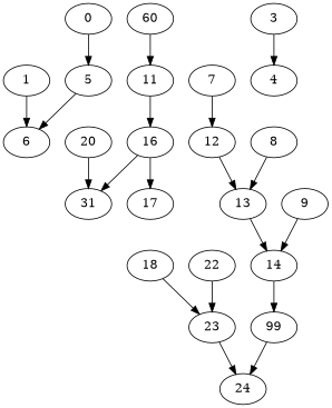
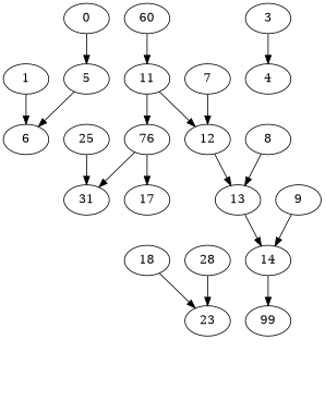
  digraph {
    edge [Label=5]
    5
    6
    n3 [label=99]
-   24
    18
    23
    n7 [label=31]
-   16
+   16 [label=76]
    17
-   20
+   20 [label=25]
    12
    13
    14
    11
    n15 [label=60]
    1
    0
    7
    3
    4
-   22
+   22 [label=28]
    9
    8
    5 -> 6 [Label=9]
-   n3 -> 24 [Label=7]
    18 -> 23 [Label=7]
-   23 -> 24 [Label=1]
    16 -> n7 [Label=7]
    16 -> 17 [Label=2]
    20 -> n7
    12 -> 13 [Label=6]
    13 -> 14 [Label=3]
    14 -> n3 [Label=2]
    11 -> 16
+   11 -> 12 [Label=3]
    n15 -> 11
    1 -> 6
    0 -> 5
    7 -> 12 [Label=4]
    3 -> 4 [Label=1]
    22 -> 23 [Label=3]
    9 -> 14 [Label=2]
    8 -> 13 [Label=2]
  }
